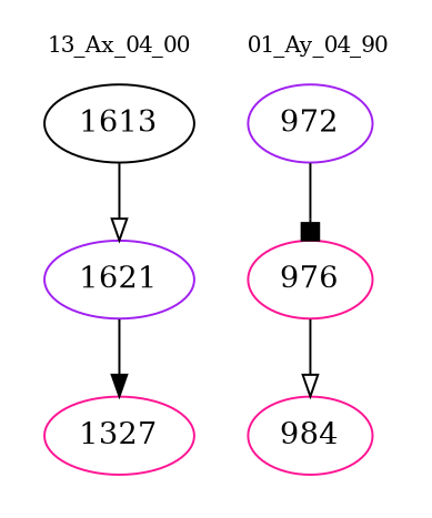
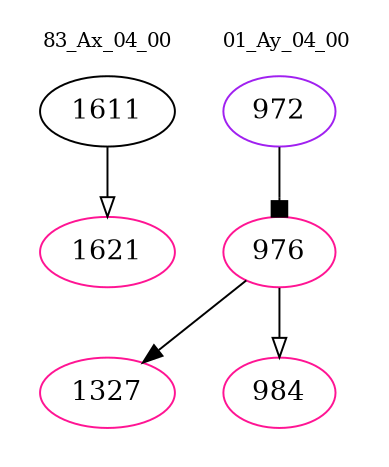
  digraph {
    node [color=deeppink]
    edge [arrowhead=onormal color=black]
-   n1 [color=black label=1613]
-   n2 [color=purple label=1621]
+   n1 [color=black label=1611]
+   n2 [label=1621]
    n3 [label=1327]
    n4 [color=purple label=972]
    n5 [label=976]
    n6 [label=984]
    subgraph cluster_1 {
      color=white
      fontsize=10
-     label="13_Ax_04_00"
+     label="83_Ax_04_00"
      n1
      n2
      n3
    }
    subgraph cluster_2 {
      color=white
      fontsize=10
-     label="01_Ay_04_90"
+     label="01_Ay_04_00"
      n4
      n5
      n6
    }
    n1 -> n2
-   n2 -> n3 [arrowhead=normal]
+   n5 -> n3 [arrowhead=normal]
    n4 -> n5 [arrowhead=box]
    n5 -> n6
  }
